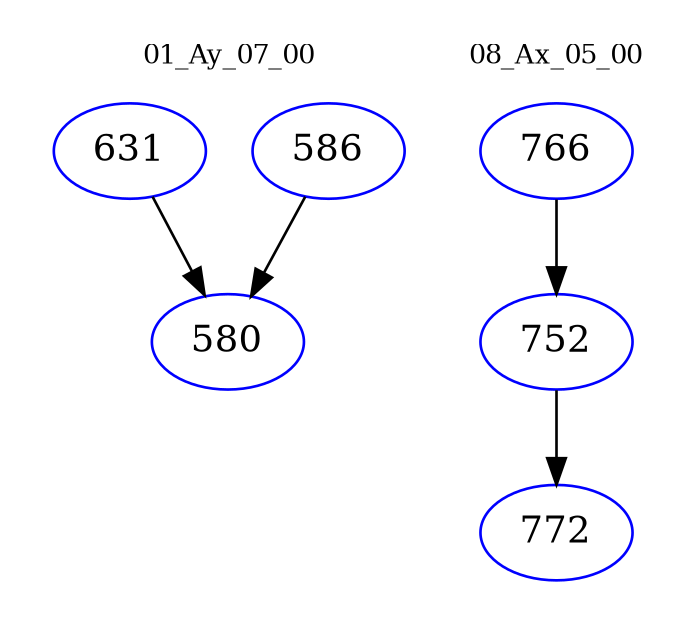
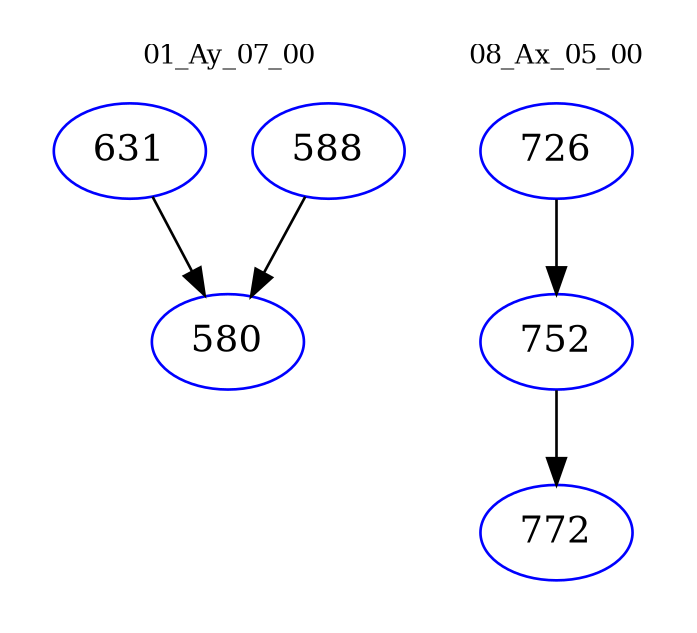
  digraph {
    node [color=blue]
    edge [color=black]
-   n1 [label=586]
+   n1 [label=588]
    n2 [label=580]
    n3 [label=631]
-   n4 [label=766]
+   n4 [label=726]
    n5 [label=752]
    n6 [label=772]
    subgraph cluster_1 {
      color=white
      fontsize=10
      label="01_Ay_07_00"
      n1
      n2
      n3
    }
    subgraph cluster_2 {
      color=white
      fontsize=10
      label="08_Ax_05_00"
      n4
      n5
      n6
    }
    n1 -> n2
    n3 -> n2
    n4 -> n5
    n5 -> n6
  }
